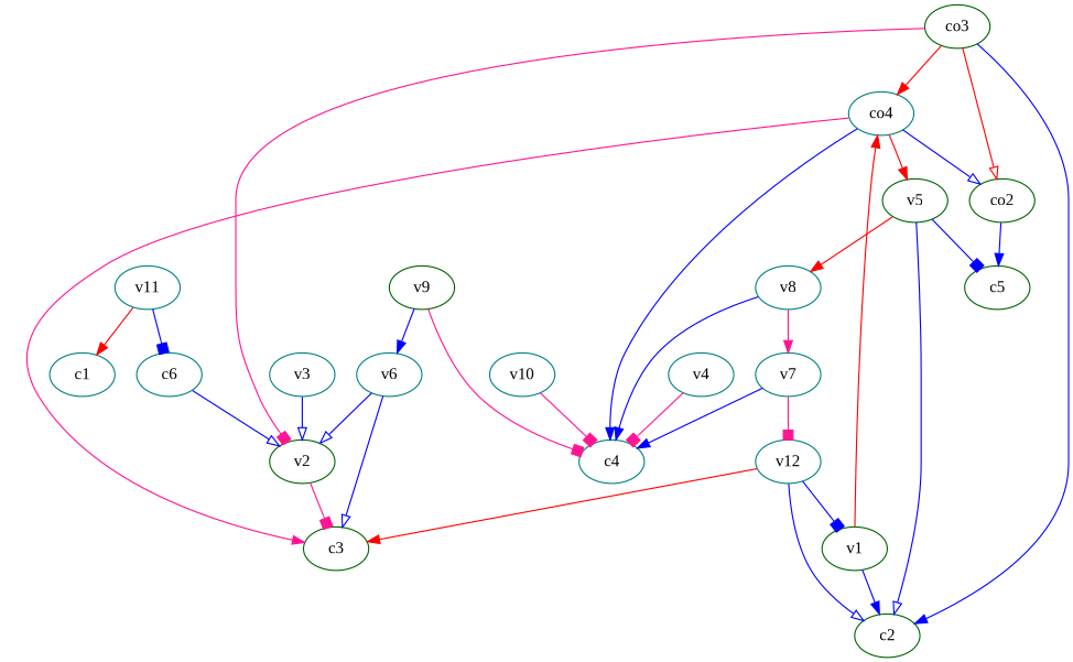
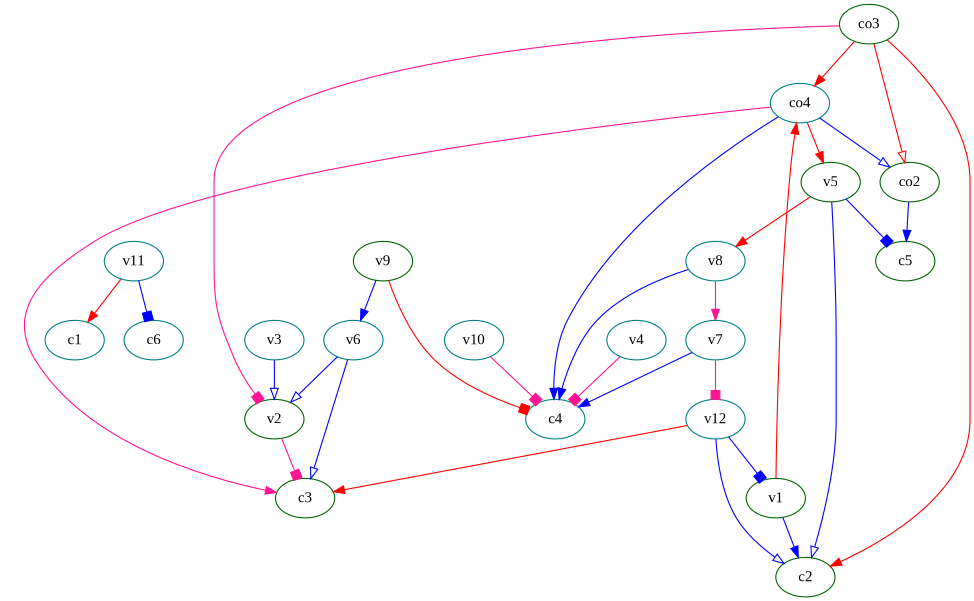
  strict digraph {
    fontname="Liberation Serif"
    node [color=teal fontname="Liberation Serif"]
    edge [arrowhead=normal color=blue fontname="Liberation Serif" weight=1]
    v2 [color=darkgreen]
    c6
    c3 [color=darkgreen]
    v1 [color=darkgreen]
    c2 [color=darkgreen]
    n6 [label=co4]
    c4
    v5 [color=darkgreen]
    co2 [color=darkgreen]
    v3
    v4
    c5 [color=darkgreen]
    v8
    v7
    v6
    v12
    v9 [color=darkgreen]
    v10
    v11
    c1
    co3 [color=darkgreen]
    v2 -> c3 [arrowhead=box color=deeppink]
-   c6 -> v2 [arrowhead=onormal]
    v1 -> c2
    v1 -> n6 [color=red]
    n6 -> c3 [color=deeppink]
    n6 -> c4
    n6 -> v5 [color=red]
    n6 -> co2 [arrowhead=onormal]
    v5 -> c2 [arrowhead=onormal]
    v5 -> c5 [arrowhead=box]
    v5 -> v8 [color=red]
    co2 -> c5
    v3 -> v2 [arrowhead=onormal]
    v4 -> c4 [arrowhead=box color=deeppink]
    v8 -> c4
    v8 -> v7 [color=deeppink]
    v7 -> c4
    v7 -> v12 [arrowhead=box color=deeppink]
    v6 -> v2 [arrowhead=onormal]
    v6 -> c3 [arrowhead=onormal]
    v12 -> c3 [color=red]
    v12 -> v1 [arrowhead=box]
    v12 -> c2 [arrowhead=onormal]
-   v9 -> c4 [arrowhead=box color=deeppink]
+   v9 -> c4 [arrowhead=box color=red]
    v9 -> v6
    v10 -> c4 [arrowhead=box color=deeppink]
    v11 -> c6 [arrowhead=box]
    v11 -> c1 [color=red]
    co3 -> v2 [arrowhead=box color=deeppink]
-   co3 -> c2
+   co3 -> c2 [color=red]
    co3 -> n6 [color=red]
    co3 -> co2 [arrowhead=onormal color=red]
  }
